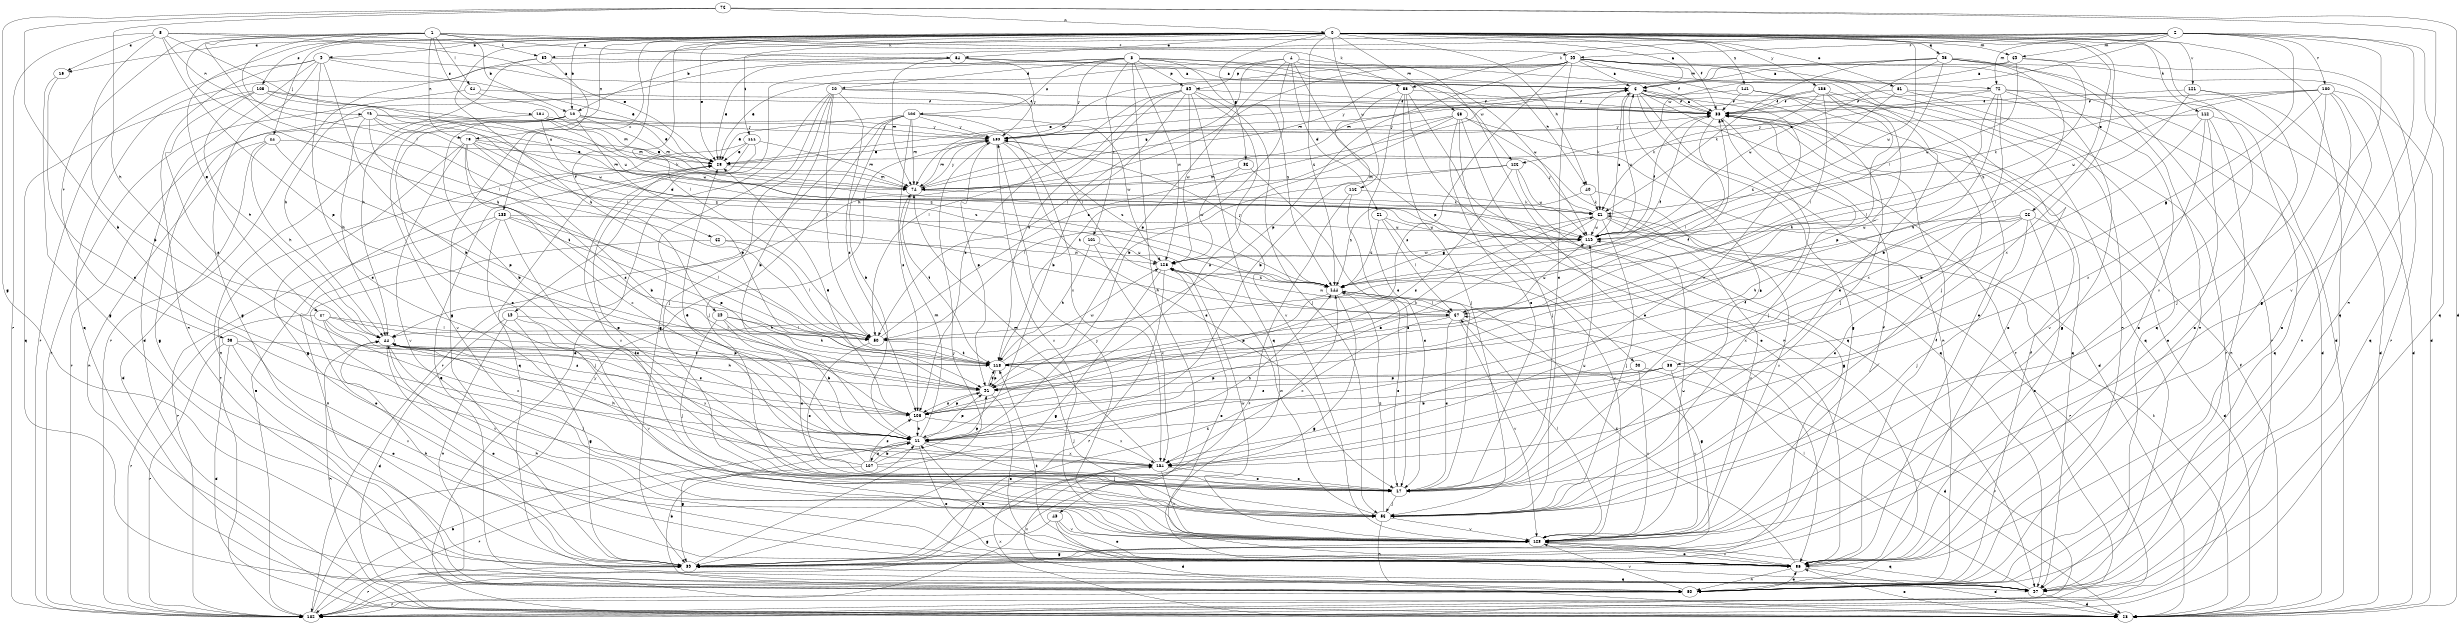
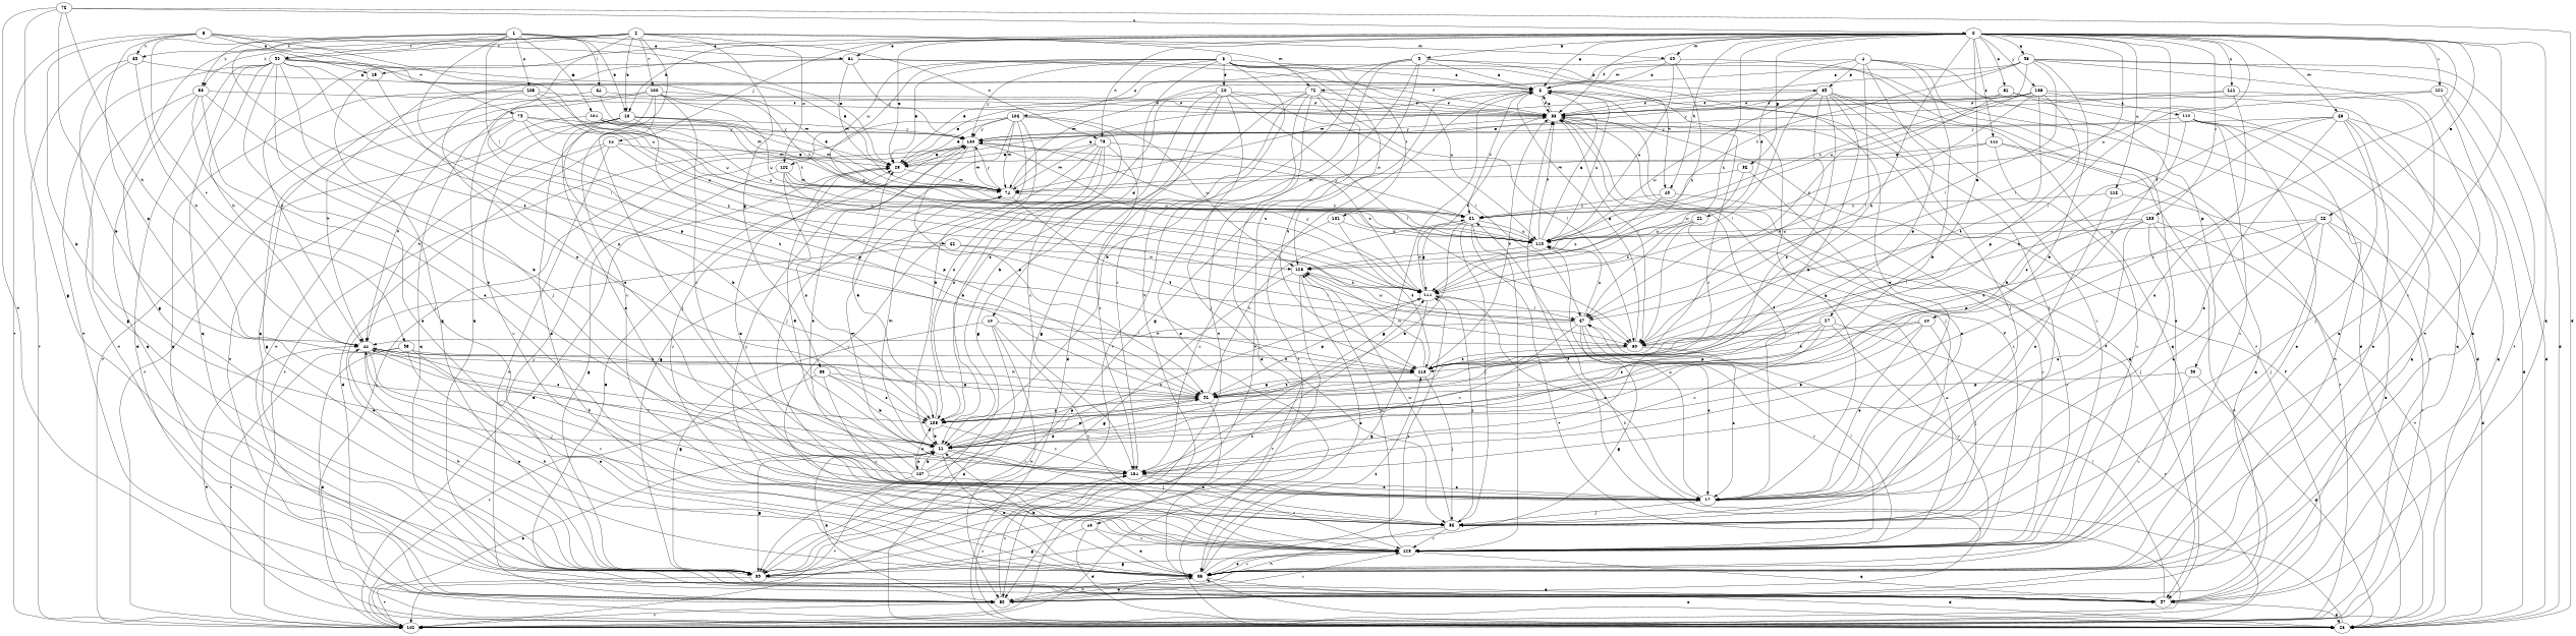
  strict digraph {
    fontname="DejaVu Sans"
    node [fontname="DejaVu Sans"]
    edge [fontname="DejaVu Sans"]
    0
    6
    9
    10
    15
    26
    27
    28
    29
    33
    36
    40
    50
    n14 [label=24]
    68
    69
    78
    81
    84
    95
    97
    111
    112
    113
    116
    119
    121
    123
    133
    134
    138
    141
    144
    39
    102
    56
    61
    80
    11
    17
    23
    139
    91
    74
    85
    108
    128
    44
    76
    67
    1
    58
    62
    64
    98
    99
    104
    105
    2
    38
    59
    72
    100
    126
    3
    19
    20
    43
    89
    101
    106
    4
    21
    90
    107
    5
    79
    0 -> 6 [label=a]
    0 -> 9 [label=b]
    0 -> 10 [label=b]
    0 -> 15 [label=c]
    0 -> 26 [label=e]
    0 -> 27 [label=e]
    0 -> 28 [label=e]
    0 -> 29 [label=f]
    0 -> 33 [label=f]
    0 -> 36 [label=g]
    0 -> 40 [label=h]
    0 -> 50 [label=i]
    0 -> n14 [label=j]
    0 -> 68 [label=m]
    0 -> 69 [label=m]
    0 -> 78 [label=n]
    0 -> 81 [label=o]
    0 -> 84 [label=o]
    0 -> 95 [label=q]
    0 -> 97 [label=q]
    0 -> 111 [label=t]
-   0 -> 112 [label=t]
+   138 -> 112 [label=t]
    0 -> 113 [label=t]
    0 -> 116 [label=u]
    0 -> 119 [label=u]
    0 -> 121 [label=v]
    0 -> 123 [label=v]
    0 -> 133 [label=x]
    0 -> 134 [label=x]
    0 -> 138 [label=y]
    0 -> 141 [label=z]
    0 -> 144 [label=z]
    6 -> 33 [label=f]
    6 -> 119 [label=u]
    6 -> 134 [label=x]
    6 -> 39 [label=g]
    6 -> 102 [label=r]
    6 -> 56 [label=j]
    6 -> 61 [label=k]
    6 -> 80 [label=n]
    9 -> 6 [label=a]
    9 -> 28 [label=e]
    9 -> 39 [label=g]
    9 -> 102 [label=r]
    9 -> 80 [label=n]
    9 -> 11 [label=b]
    9 -> 17 [label=c]
    9 -> 23 [label=d]
    10 -> 28 [label=e]
    10 -> 123 [label=v]
    10 -> 80 [label=n]
    10 -> 11 [label=b]
    10 -> 17 [label=c]
    10 -> 139 [label=y]
    10 -> 91 [label=p]
    10 -> 74 [label=m]
    15 -> 39 [label=g]
    15 -> 17 [label=c]
    26 -> 113 [label=t]
    26 -> 119 [label=u]
    26 -> 134 [label=x]
    26 -> 56 [label=j]
    26 -> 17 [label=c]
    26 -> 23 [label=d]
    26 -> 85 [label=o]
    27 -> 50 [label=i]
    27 -> 123 [label=v]
    27 -> 134 [label=x]
    27 -> 102 [label=r]
    27 -> 91 [label=p]
    27 -> 108 [label=s]
    28 -> 74 [label=m]
    29 -> 50 [label=i]
    29 -> 113 [label=t]
    29 -> 56 [label=j]
    29 -> 11 [label=b]
    29 -> 17 [label=c]
    33 -> 6 [label=a]
    33 -> 50 [label=i]
    33 -> 97 [label=q]
    33 -> 56 [label=j]
    33 -> 139 [label=y]
    36 -> 17 [label=c]
    36 -> 74 [label=m]
    36 -> 128 [label=w]
    40 -> 123 [label=v]
    40 -> 144 [label=z]
    40 -> 61 [label=k]
    50 -> 6 [label=a]
    50 -> 113 [label=t]
    50 -> 17 [label=c]
    n14 -> 28 [label=e]
    n14 -> 80 [label=n]
    n14 -> 23 [label=d]
    n14 -> 91 [label=p]
    n14 -> 44 [label=h]
    68 -> 97 [label=q]
    68 -> 113 [label=t]
    68 -> 56 [label=j]
    68 -> 17 [label=c]
    68 -> 23 [label=d]
    68 -> 139 [label=y]
    68 -> 85 [label=o]
    68 -> 108 [label=s]
    69 -> 6 [label=a]
    69 -> 119 [label=u]
    69 -> 144 [label=z]
    69 -> 102 [label=r]
    69 -> 74 [label=m]
    78 -> 28 [label=e]
    78 -> 123 [label=v]
    78 -> 134 [label=x]
    78 -> 144 [label=z]
    78 -> 39 [label=g]
    78 -> 11 [label=b]
    78 -> 74 [label=m]
    78 -> 108 [label=s]
    81 -> 33 [label=f]
    81 -> 144 [label=z]
    81 -> 102 [label=r]
    81 -> 23 [label=d]
    84 -> 6 [label=a]
    84 -> 33 [label=f]
    84 -> 97 [label=q]
    84 -> 139 [label=y]
    84 -> 74 [label=m]
    84 -> 44 [label=h]
    95 -> 6 [label=a]
    95 -> 119 [label=u]
    95 -> 102 [label=r]
    95 -> 61 [label=k]
    95 -> 80 [label=n]
    95 -> 11 [label=b]
    95 -> 23 [label=d]
    95 -> 74 [label=m]
-   95 -> 128 [label=l]
+   95 -> 67 [label=l]
    97 -> 28 [label=e]
    97 -> 23 [label=d]
    97 -> 67 [label=l]
    111 -> 28 [label=e]
    111 -> 97 [label=q]
    111 -> 123 [label=v]
    111 -> 102 [label=r]
    111 -> 74 [label=m]
    112 -> 97 [label=q]
    112 -> 123 [label=v]
    112 -> 80 [label=n]
    112 -> 11 [label=b]
    112 -> 139 [label=y]
    112 -> 85 [label=o]
    113 -> 33 [label=f]
    113 -> 56 [label=j]
    113 -> 91 [label=p]
    113 -> 128 [label=w]
    116 -> 102 [label=r]
    116 -> 61 [label=k]
    116 -> 17 [label=c]
    119 -> 6 [label=a]
    119 -> 33 [label=f]
    119 -> 128 [label=w]
    121 -> 33 [label=f]
    121 -> 23 [label=d]
    121 -> 85 [label=o]
    121 -> 67 [label=l]
    123 -> 33 [label=f]
    123 -> 97 [label=q]
    123 -> 119 [label=u]
    123 -> 39 [label=g]
    123 -> 139 [label=y]
    123 -> 85 [label=o]
    123 -> 128 [label=w]
    123 -> 67 [label=l]
    133 -> 50 [label=i]
    133 -> 119 [label=u]
    133 -> 102 [label=r]
    133 -> 56 [label=j]
    133 -> 80 [label=n]
    133 -> 17 [label=c]
    133 -> 91 [label=p]
    134 -> 123 [label=v]
    134 -> 17 [label=c]
    134 -> 74 [label=m]
    138 -> 33 [label=f]
    138 -> 97 [label=q]
    138 -> 113 [label=t]
    138 -> 61 [label=k]
    138 -> 139 [label=y]
    138 -> 91 [label=p]
    138 -> 67 [label=l]
    141 -> 28 [label=e]
    141 -> 33 [label=f]
    141 -> 17 [label=c]
    141 -> 85 [label=o]
    144 -> 33 [label=f]
    144 -> 39 [label=g]
    144 -> 17 [label=c]
    144 -> 139 [label=y]
    144 -> 91 [label=p]
    144 -> 67 [label=l]
    39 -> 97 [label=q]
    39 -> 144 [label=z]
    39 -> 102 [label=r]
    39 -> 139 [label=y]
    39 -> 44 [label=h]
    102 -> 28 [label=e]
    102 -> 11 [label=b]
    102 -> 139 [label=y]
    56 -> 123 [label=v]
    56 -> 144 [label=z]
    56 -> 80 [label=n]
    56 -> 128 [label=w]
    61 -> 119 [label=u]
    61 -> 123 [label=v]
    61 -> 144 [label=g]
    61 -> 102 [label=r]
    61 -> 56 [label=j]
    61 -> 11 [label=b]
    61 -> 139 [label=y]
    80 -> 33 [label=f]
    80 -> 123 [label=v]
    80 -> 134 [label=x]
    80 -> 102 [label=r]
    80 -> 11 [label=b]
    80 -> 85 [label=o]
    11 -> 134 [label=x]
    11 -> 39 [label=g]
    11 -> 56 [label=j]
    11 -> 91 [label=p]
    11 -> 74 [label=m]
    11 -> 85 [label=o]
    11 -> 107 [label=s]
    17 -> 6 [label=a]
    17 -> 28 [label=e]
    17 -> 33 [label=f]
    17 -> 119 [label=u]
    17 -> 56 [label=j]
    23 -> 33 [label=f]
    23 -> 134 [label=x]
    23 -> 61 [label=k]
    23 -> 85 [label=o]
    23 -> 44 [label=h]
    139 -> 28 [label=e]
    139 -> 123 [label=v]
    139 -> 144 [label=z]
    139 -> 17 [label=c]
    139 -> 91 [label=p]
    139 -> 74 [label=m]
    91 -> 113 [label=t]
    91 -> 61 [label=k]
    91 -> 85 [label=o]
    91 -> 108 [label=s]
    91 -> 44 [label=h]
    74 -> 6 [label=a]
    74 -> 113 [label=t]
    74 -> 61 [label=k]
    74 -> 139 [label=y]
    85 -> 33 [label=f]
    85 -> 113 [label=t]
    85 -> 123 [label=v]
    85 -> 144 [label=z]
    85 -> 80 [label=n]
    85 -> 11 [label=b]
    85 -> 23 [label=d]
    85 -> 44 [label=h]
    108 -> 28 [label=e]
    108 -> 134 [label=x]
    108 -> 11 [label=b]
    108 -> 91 [label=p]
    128 -> 144 [label=z]
    128 -> 39 [label=g]
    128 -> 102 [label=r]
    128 -> 85 [label=o]
    44 -> 113 [label=t]
    44 -> 134 [label=x]
    44 -> 56 [label=j]
    44 -> 85 [label=o]
    44 -> 108 [label=s]
    76 -> 0 [label=n]
    76 -> 39 [label=g]
    76 -> 80 [label=n]
    76 -> 11 [label=b]
    76 -> 23 [label=d]
    76 -> 44 [label=h]
    67 -> 119 [label=u]
    67 -> 123 [label=v]
    67 -> 134 [label=x]
    67 -> 39 [label=g]
    67 -> 17 [label=c]
    67 -> 128 [label=w]
    67 -> 44 [label=h]
    1 -> 10 [label=b]
    1 -> 50 [label=i]
    1 -> 78 [label=n]
    1 -> 84 [label=o]
    1 -> 113 [label=t]
    1 -> 58 [label=k]
    1 -> 62 [label=l]
    1 -> 64 [label=l]
    1 -> 98 [label=r]
    1 -> 99 [label=r]
    1 -> 104 [label=s]
    1 -> 105 [label=s]
    58 -> 33 [label=f]
    58 -> 97 [label=q]
    58 -> 56 [label=j]
    58 -> 80 [label=n]
    58 -> 11 [label=b]
    58 -> 17 [label=c]
    62 -> 50 [label=i]
    62 -> 85 [label=o]
    62 -> 128 [label=w]
    64 -> 33 [label=f]
    64 -> 102 [label=r]
    64 -> 74 [label=m]
    98 -> 113 [label=t]
    98 -> 123 [label=v]
    98 -> 102 [label=r]
    98 -> 23 [label=d]
    98 -> 85 [label=o]
    99 -> 6 [label=a]
    99 -> 28 [label=e]
    99 -> 97 [label=q]
    99 -> 56 [label=j]
    99 -> 80 [label=n]
    99 -> 17 [label=c]
    99 -> 23 [label=d]
    99 -> 91 [label=p]
    99 -> 74 [label=m]
    99 -> 85 [label=o]
    99 -> 108 [label=s]
    99 -> 44 [label=h]
    104 -> 119 [label=u]
    104 -> 144 [label=z]
    104 -> 102 [label=r]
    104 -> 61 [label=k]
    104 -> 139 [label=y]
    105 -> 33 [label=f]
    105 -> 97 [label=q]
    105 -> 119 [label=u]
    105 -> 108 [label=s]
    105 -> 44 [label=h]
    105 -> 67 [label=l]
    2 -> 10 [label=b]
    2 -> 69 [label=m]
    2 -> 97 [label=q]
    2 -> 123 [label=v]
    2 -> 39 [label=g]
    2 -> 58 [label=k]
    2 -> 99 [label=r]
    2 -> 38 [label=g]
    2 -> 59 [label=k]
    2 -> 72 [label=m]
    2 -> 100 [label=r]
    2 -> 126 [label=w]
    38 -> 123 [label=v]
    38 -> 102 [label=r]
    38 -> 11 [label=b]
    38 -> 91 [label=p]
    38 -> 108 [label=s]
    59 -> 6 [label=a]
    59 -> 39 [label=g]
    59 -> 102 [label=r]
    59 -> 44 [label=h]
    72 -> 28 [label=e]
    72 -> 33 [label=f]
    72 -> 50 [label=i]
    72 -> 113 [label=t]
    72 -> 134 [label=x]
    72 -> 39 [label=g]
    72 -> 23 [label=d]
    72 -> 85 [label=o]
    100 -> 33 [label=f]
    100 -> 97 [label=q]
    100 -> 119 [label=u]
    100 -> 134 [label=x]
    100 -> 56 [label=j]
    100 -> 61 [label=k]
    100 -> 80 [label=n]
    100 -> 85 [label=o]
    126 -> 50 [label=i]
    126 -> 119 [label=u]
    126 -> 39 [label=g]
    126 -> 74 [label=m]
    126 -> 108 [label=s]
    3 -> 28 [label=e]
    3 -> 40 [label=h]
    3 -> 119 [label=u]
    3 -> 144 [label=z]
    3 -> 139 [label=y]
    3 -> 128 [label=w]
    3 -> 126 [label=w]
    3 -> 19 [label=d]
    3 -> 20 [label=d]
    3 -> 43 [label=h]
    3 -> 89 [label=p]
    3 -> 101 [label=r]
    3 -> 106 [label=s]
    19 -> 50 [label=i]
    19 -> 123 [label=v]
    19 -> 39 [label=g]
    19 -> 80 [label=n]
    19 -> 23 [label=d]
    20 -> 33 [label=f]
    20 -> 50 [label=i]
    20 -> 39 [label=g]
    20 -> 56 [label=j]
    20 -> 11 [label=b]
    20 -> 23 [label=d]
    20 -> 108 [label=s]
    20 -> 67 [label=l]
    43 -> 123 [label=v]
    43 -> 39 [label=g]
    43 -> 23 [label=d]
    43 -> 85 [label=o]
    89 -> 33 [label=f]
    89 -> 50 [label=i]
    89 -> 97 [label=q]
    89 -> 113 [label=t]
    89 -> 123 [label=v]
    89 -> 56 [label=j]
    89 -> 11 [label=b]
    89 -> 108 [label=s]
    89 -> 128 [label=w]
    101 -> 113 [label=t]
-   101 -> 128 [label=u]
+   101 -> 119 [label=u]
    101 -> 134 [label=x]
    106 -> 28 [label=e]
    106 -> 134 [label=x]
    106 -> 102 [label=r]
    106 -> 56 [label=j]
    106 -> 11 [label=b]
    106 -> 139 [label=y]
    106 -> 74 [label=m]
    106 -> 108 [label=s]
    106 -> 128 [label=w]
    4 -> 50 [label=i]
    4 -> 11 [label=b]
    4 -> 91 [label=p]
    4 -> 85 [label=o]
    4 -> 72 [label=m]
    4 -> 89 [label=p]
    4 -> 21 [label=d]
    4 -> 90 [label=p]
    21 -> 119 [label=u]
    21 -> 123 [label=v]
    21 -> 144 [label=z]
    21 -> 67 [label=l]
    90 -> 123 [label=v]
    90 -> 23 [label=d]
    90 -> 91 [label=p]
    107 -> 28 [label=e]
    107 -> 144 [label=z]
    107 -> 102 [label=r]
    107 -> 11 [label=b]
    107 -> 17 [label=c]
    107 -> 91 [label=p]
    107 -> 108 [label=s]
    107 -> 44 [label=h]
    5 -> 15 [label=c]
    5 -> 28 [label=e]
    5 -> 119 [label=u]
    5 -> 102 [label=r]
    5 -> 11 [label=b]
    5 -> 91 [label=p]
    5 -> 59 [label=k]
    5 -> 79 [label=n]
    79 -> 113 [label=t]
    79 -> 119 [label=u]
    79 -> 144 [label=z]
    79 -> 39 [label=g]
    79 -> 139 [label=y]
    79 -> 74 [label=m]
    79 -> 44 [label=h]
  }
